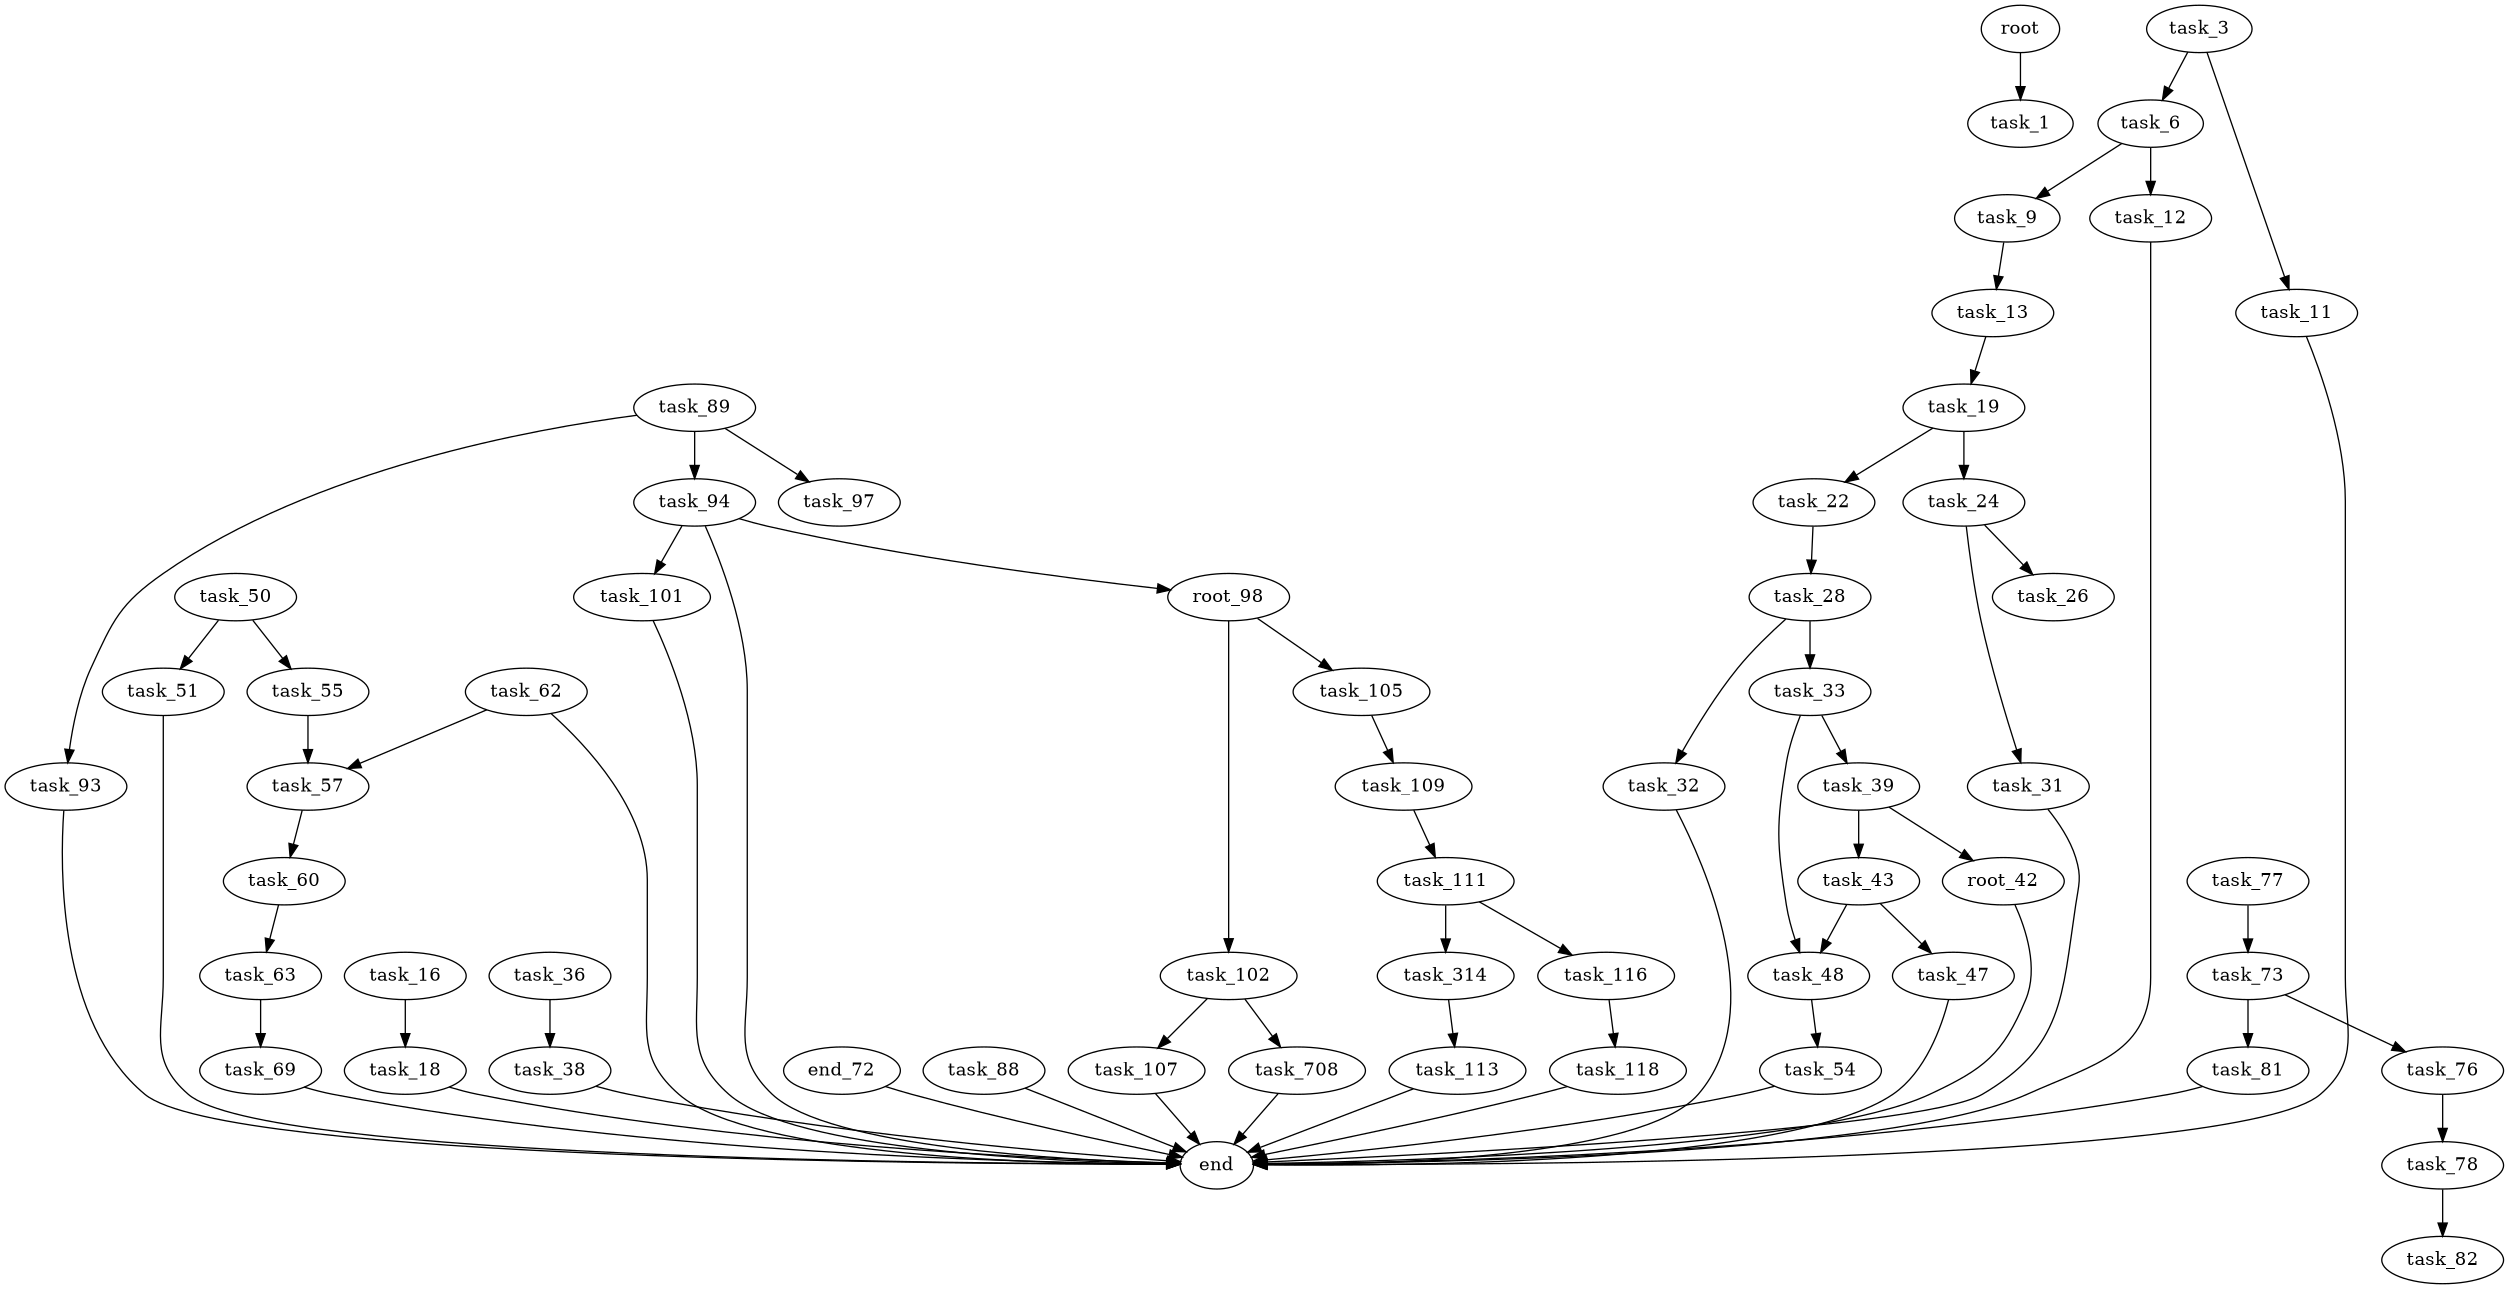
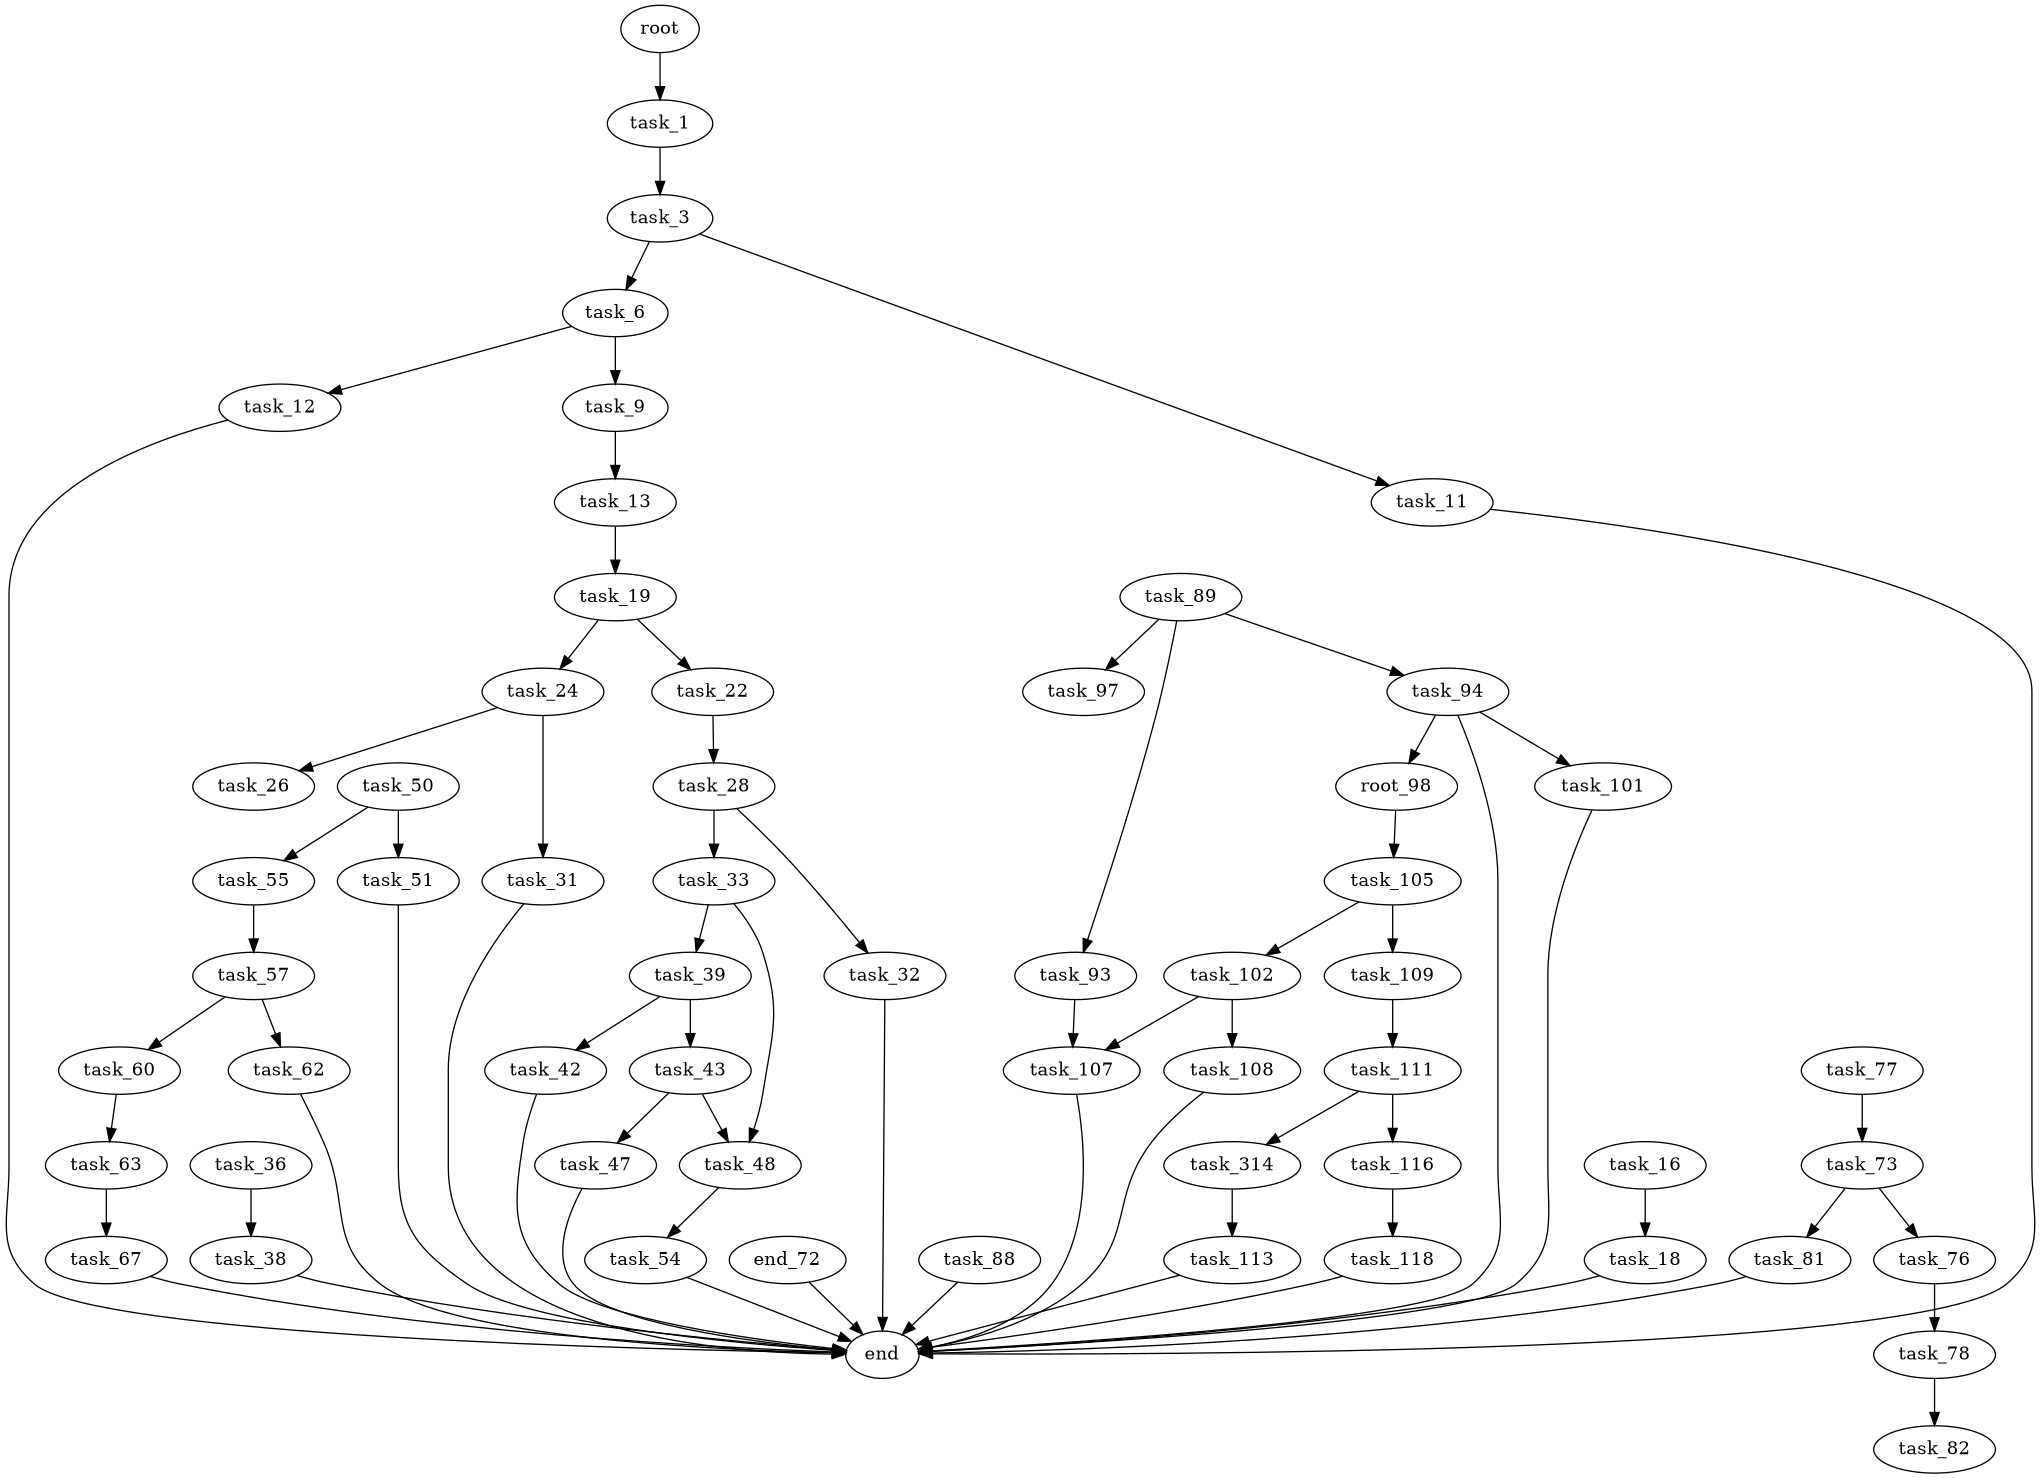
  digraph {
    root
    task_1
    task_3
    task_6
    task_11
    task_9
    task_12
    end
    task_13
    task_19
    task_16
    task_18
    task_22
    task_24
    task_28
    task_26
    task_31
    task_32
    task_33
    task_39
    task_48
    task_36
    task_38
-   task_42 [label=root_42]
+   task_42
    task_43
    task_47
    task_54
    n28 [label=task_51]
    task_50
    task_55
    task_57
    task_60
    task_62
    task_63
-   task_69
+   task_69 [label=task_67]
    n36 [label=task_77]
    task_73
    n38 [label=end_72]
    task_76
    task_81
    task_78
    task_82
    task_88
    task_89
    task_93
    task_94
    task_97
    n48 [label=root_98]
    task_101
    task_102
    task_105
    task_107
-   task_108 [label=task_708]
+   task_108
    task_109
    task_111
    n56 [label=task_314]
    task_116
    n58 [label=task_113]
    task_118
    root -> task_1
+   task_1 -> task_3
    task_3 -> task_6
    task_3 -> task_11
    task_6 -> task_9
    task_6 -> task_12
    task_11 -> end
    task_9 -> task_13
    task_12 -> end
    task_13 -> task_19
    task_19 -> task_22
    task_19 -> task_24
    task_16 -> task_18
    task_18 -> end
    task_22 -> task_28
    task_24 -> task_26
    task_24 -> task_31
    task_28 -> task_32
    task_28 -> task_33
    task_31 -> end
    task_32 -> end
    task_33 -> task_39
    task_33 -> task_48
    task_39 -> task_42
    task_39 -> task_43
    task_48 -> task_54
    task_36 -> task_38
    task_38 -> end
    task_42 -> end
    task_43 -> task_48
    task_43 -> task_47
    task_47 -> end
    task_54 -> end
    n28 -> end
    task_50 -> n28
    task_50 -> task_55
    task_55 -> task_57
    task_57 -> task_60
-   task_62 -> task_57
+   task_57 -> task_62
    task_60 -> task_63
    task_62 -> end
    task_63 -> task_69
    task_69 -> end
    n36 -> task_73
    task_73 -> task_76
    task_73 -> task_81
    n38 -> end
    task_76 -> task_78
    task_81 -> end
    task_78 -> task_82
    task_88 -> end
    task_89 -> task_93
    task_89 -> task_94
    task_89 -> task_97
-   task_93 -> end
+   task_93 -> task_107
    task_94 -> end
    task_94 -> n48
    task_94 -> task_101
-   n48 -> task_102
+   task_105 -> task_102
    n48 -> task_105
    task_101 -> end
    task_102 -> task_107
    task_102 -> task_108
    task_105 -> task_109
    task_107 -> end
    task_108 -> end
    task_109 -> task_111
    task_111 -> n56
    task_111 -> task_116
    n56 -> n58
    task_116 -> task_118
    n58 -> end
    task_118 -> end
  }
